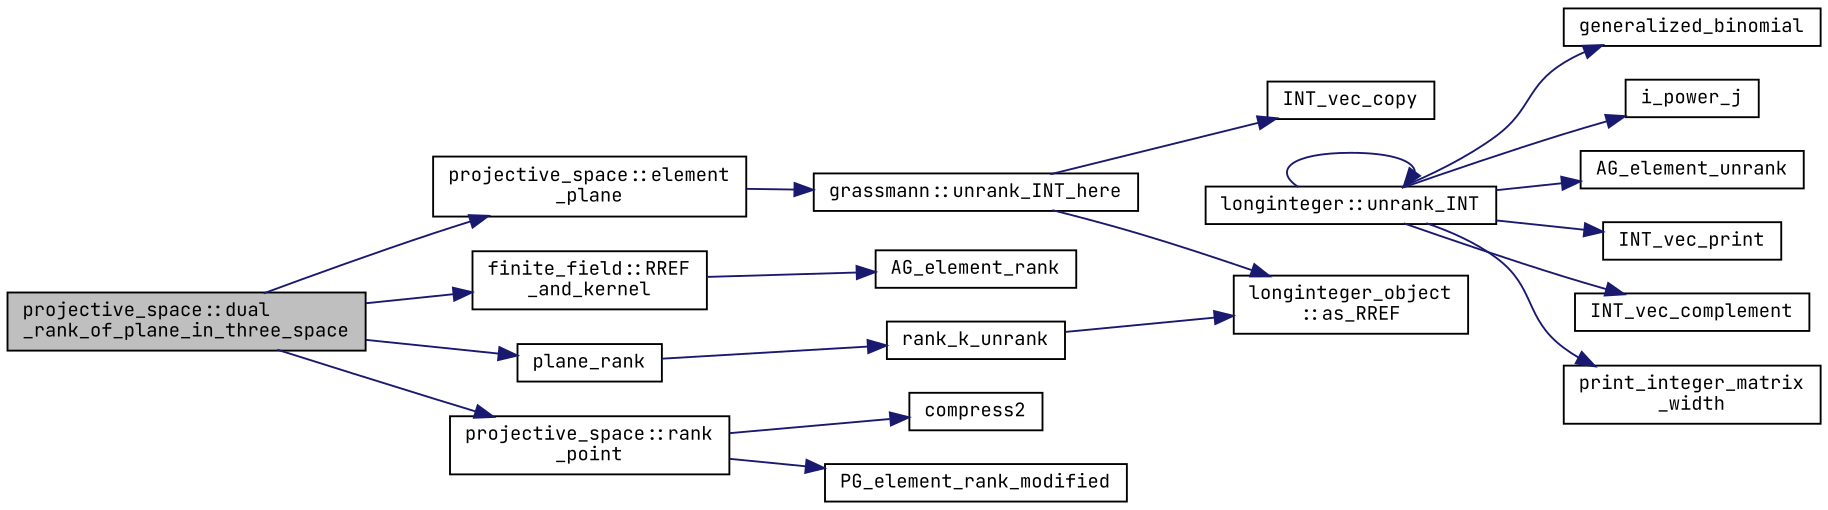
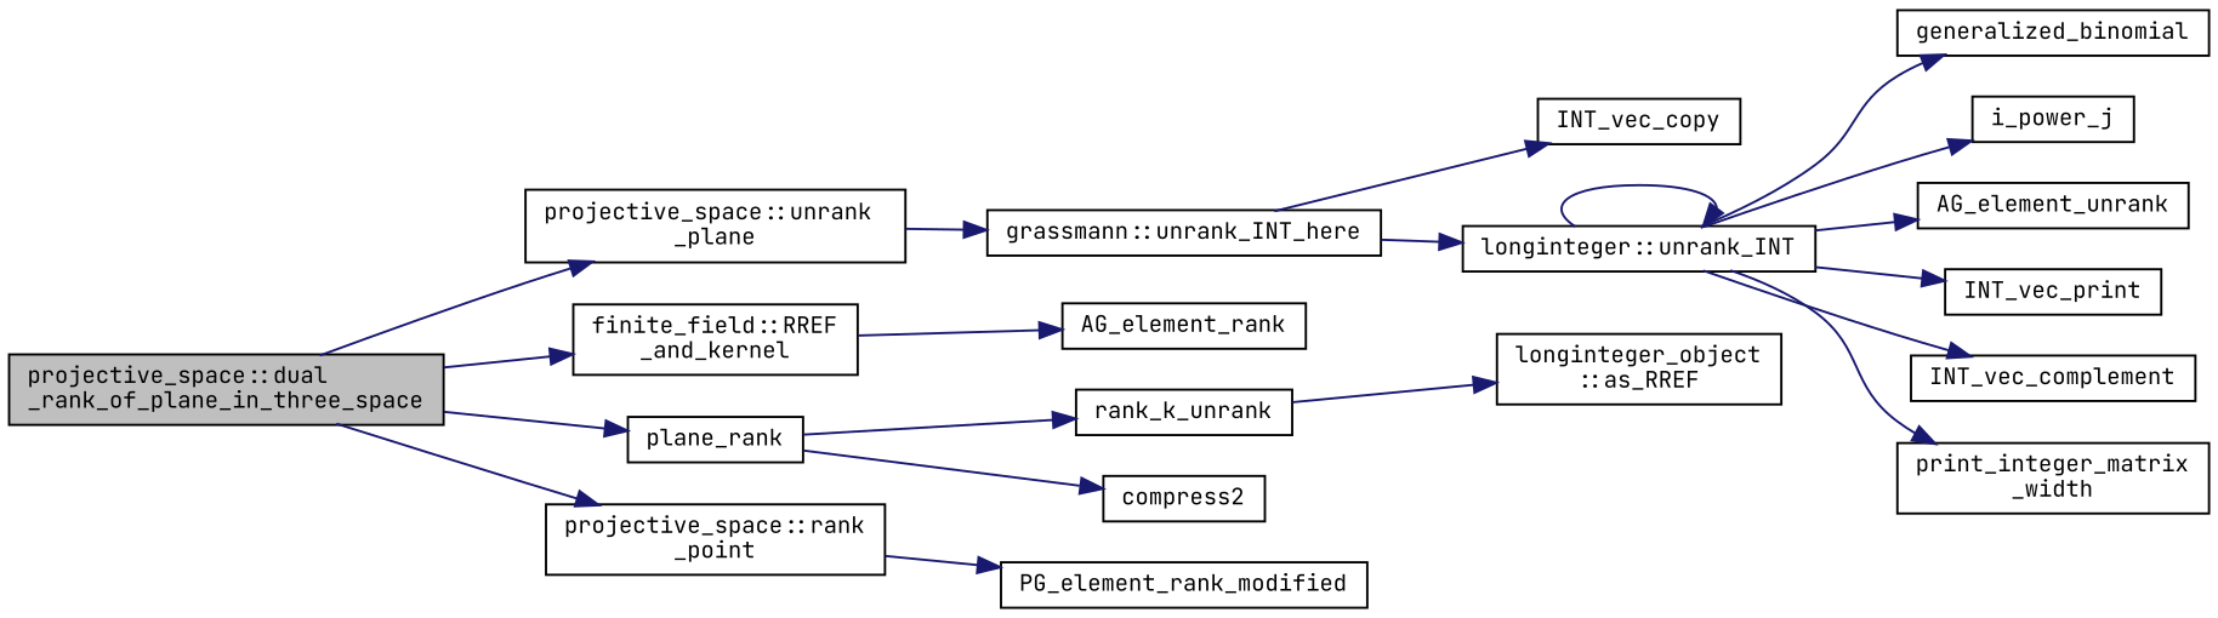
  digraph {
    fontname="JetBrains Mono"
    rankdir=LR
    node [color=black fillcolor=white fontname="JetBrains Mono" fontsize=10 shape=record style=filled]
    edge [color=midnightblue fontname="JetBrains Mono" fontsize=10 labelfontname=Helvetica labelfontsize=10 style=solid]
    n1 [fillcolor=grey75 fontcolor=black height=0.2 label="projective_space::dual\l_rank_of_plane_in_three_space" width=0.4]
-   n2 [height=0.2 label="projective_space::element\l_plane" width=0.4]
+   n2 [height=0.2 label="projective_space::unrank\l_plane" width=0.4]
    n3 [height=0.2 label=plane_rank width=0.4]
    n4 [height=0.2 label="finite_field::RREF\l_and_kernel" width=0.4]
    n5 [height=0.2 label="projective_space::rank\l_point" width=0.4]
    n6 [height=0.2 label="grassmann::unrank_INT_here" width=0.4]
    n7 [height=0.2 label=rank_k_unrank width=0.4]
    n8 [height=0.2 label=compress2 width=0.4]
    n9 [height=0.2 label=AG_element_rank width=0.4]
    n10 [height=0.2 label=PG_element_rank_modified width=0.4]
    n11 [height=0.2 label="longinteger::unrank_INT" width=0.4]
    n12 [height=0.2 label=INT_vec_copy width=0.4]
    n13 [height=0.2 label=generalized_binomial width=0.4]
    n14 [height=0.2 label=i_power_j width=0.4]
    n15 [height=0.2 label=AG_element_unrank width=0.4]
    n16 [height=0.2 label=INT_vec_print width=0.4]
    n17 [height=0.2 label=INT_vec_complement width=0.4]
    n18 [height=0.2 label="print_integer_matrix\l_width" width=0.4]
    n19 [height=0.2 label="longinteger_object\l::as_RREF" width=0.4]
    n1 -> n2
    n1 -> n3
    n1 -> n4
    n1 -> n5
    n2 -> n6
    n3 -> n7
-   n5 -> n8
+   n3 -> n8
    n4 -> n9
    n5 -> n10
-   n6 -> n19
+   n6 -> n11
    n6 -> n12
    n7 -> n19
    n11 -> n11
    n11 -> n13
    n11 -> n14
    n11 -> n15
    n11 -> n16
    n11 -> n17
    n11 -> n18
  }
